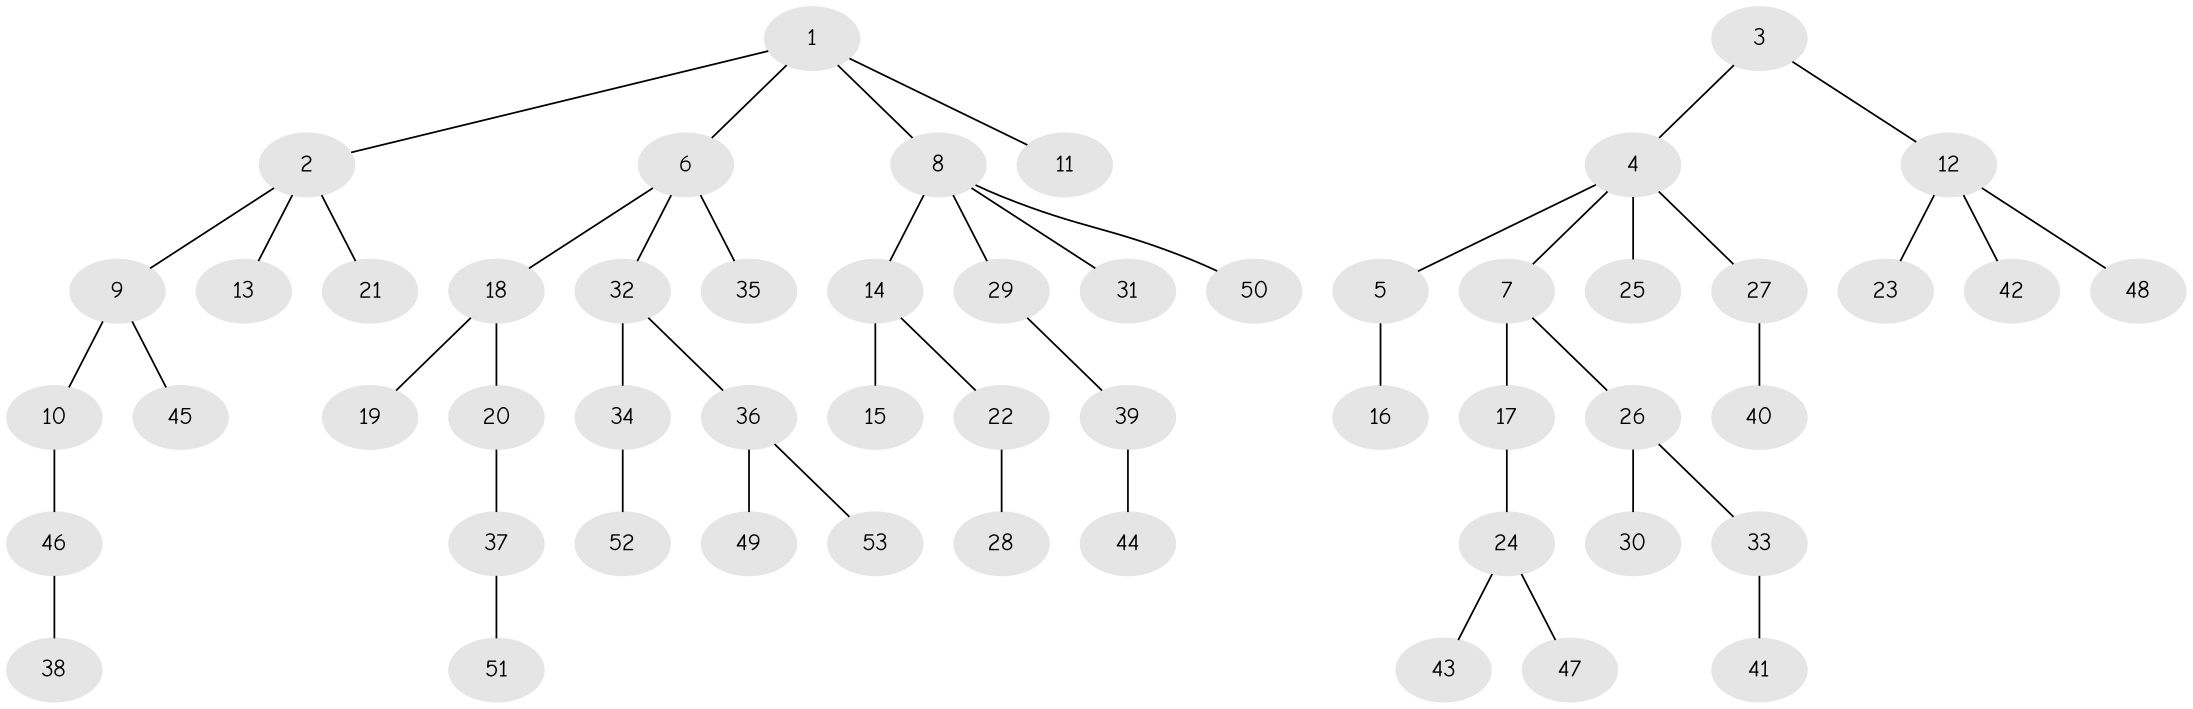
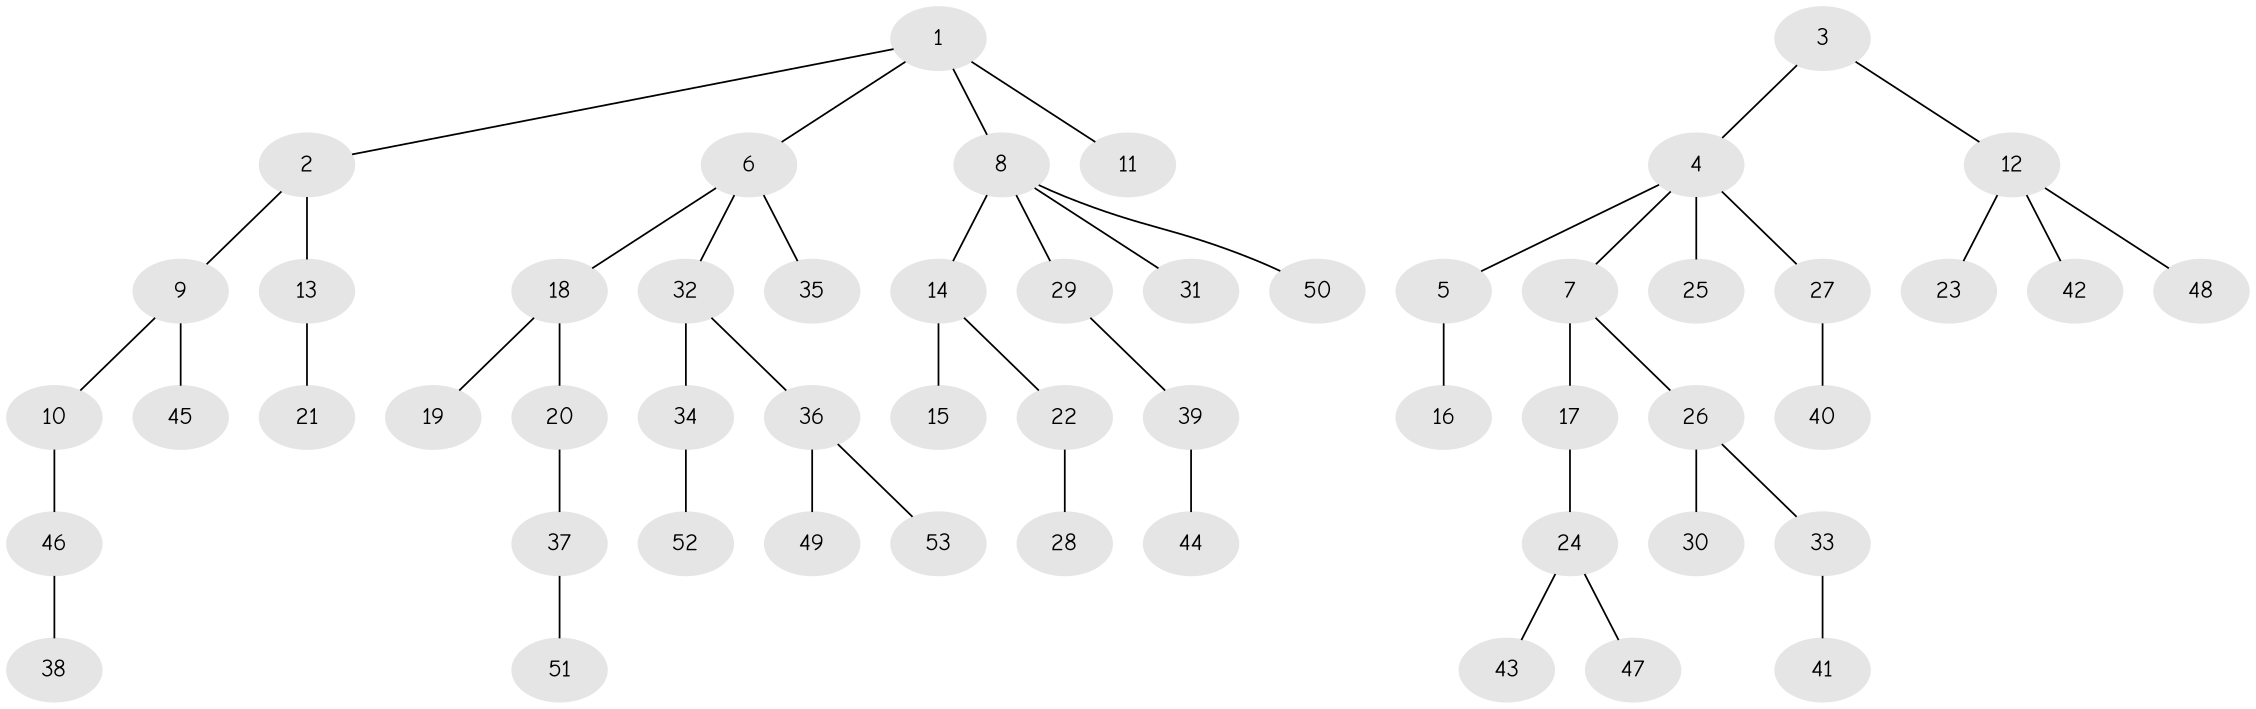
  graph {
    fontname="Comic Neue"
    node [color=gray90 fontname="Comic Neue" style=filled]
    edge [fontname="Comic Neue"]
    1
    2
    6
    8
    11
    9
    13
    21
    3
    4
    12
    18
    32
    35
    14
    29
    31
    50
    10
    45
    5
    7
    25
    27
    23
    42
    48
    16
    17
    26
    40
    19
    20
    34
    36
    24
    30
    33
    15
    22
    39
    46
    38
    28
    43
    47
    37
    51
    41
    44
    52
    49
    53
    1 -- 2
    1 -- 6
    1 -- 8
    1 -- 11
    2 -- 9
    2 -- 13
-   2 -- 21
+   13 -- 21
    6 -- 18
    6 -- 32
    6 -- 35
    8 -- 14
    8 -- 29
    8 -- 31
    8 -- 50
    9 -- 10
    9 -- 45
    3 -- 4
    3 -- 12
    4 -- 5
    4 -- 7
    4 -- 25
    4 -- 27
    12 -- 23
    12 -- 42
    12 -- 48
    18 -- 19
    18 -- 20
    32 -- 34
    32 -- 36
    14 -- 15
    14 -- 22
    29 -- 39
    10 -- 46
    5 -- 16
    7 -- 17
    7 -- 26
    27 -- 40
    17 -- 24
    26 -- 30
    26 -- 33
    20 -- 37
    34 -- 52
    36 -- 49
    36 -- 53
    24 -- 43
    24 -- 47
    33 -- 41
    22 -- 28
    39 -- 44
    46 -- 38
    37 -- 51
  }
